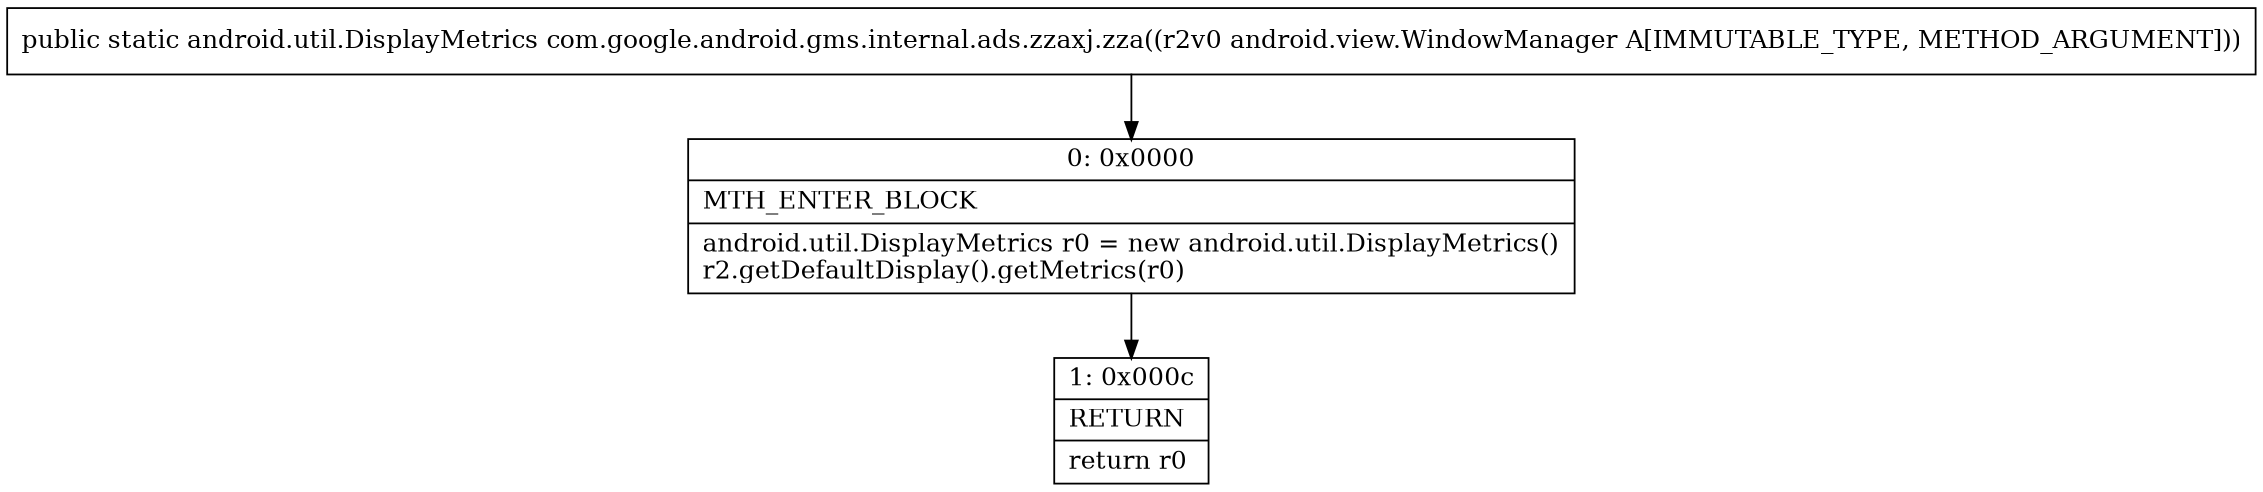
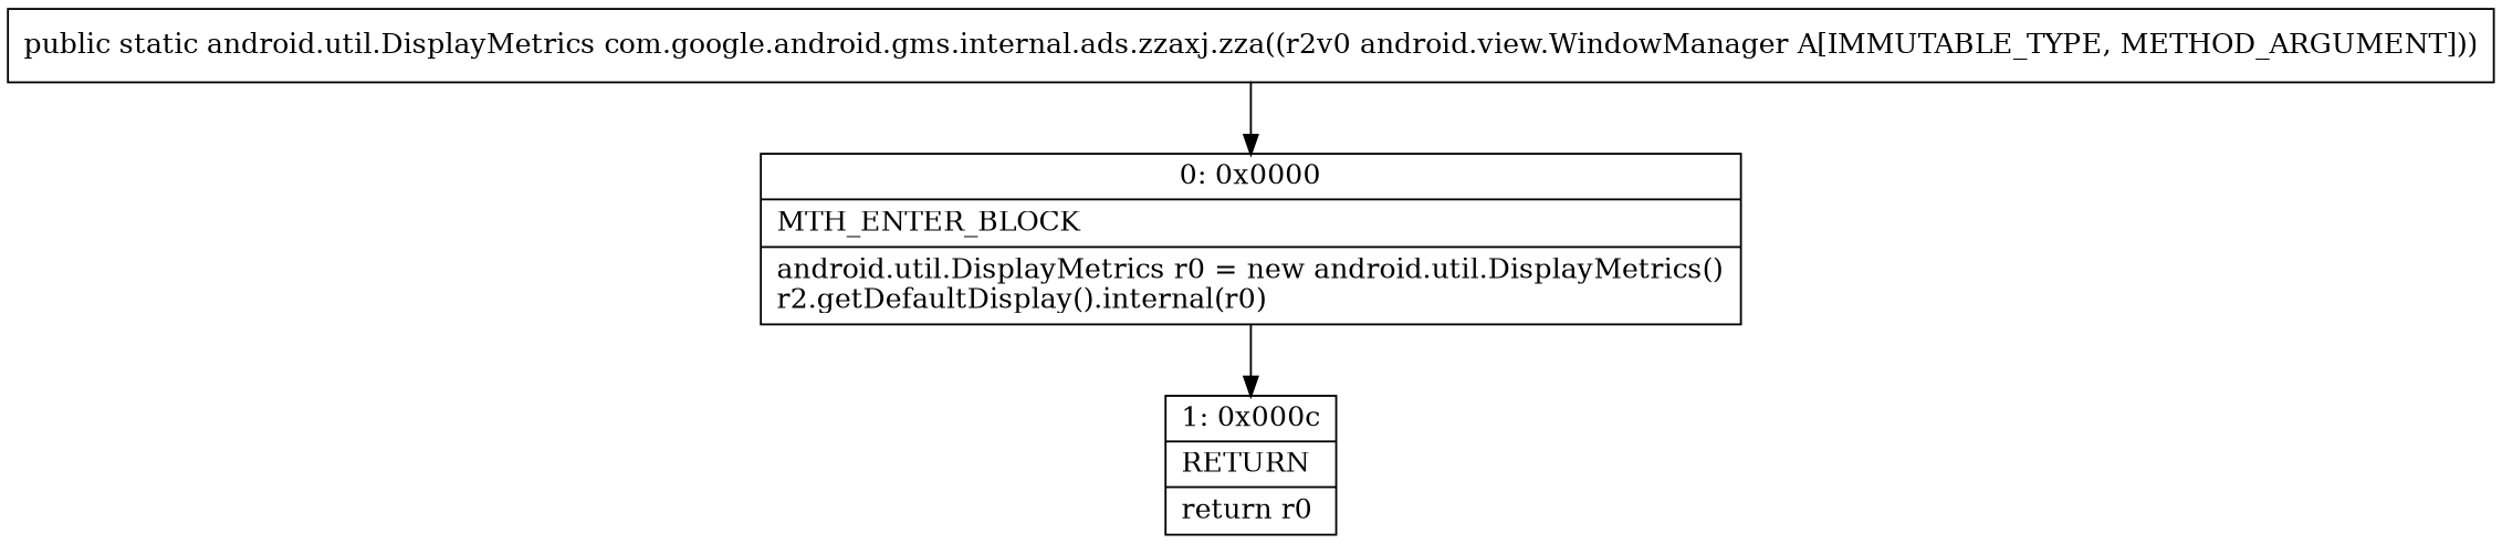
  digraph {
    node [shape=record]
-   n1 [label="{0\:\ 0x0000|MTH_ENTER_BLOCK\l|android.util.DisplayMetrics r0 = new android.util.DisplayMetrics()\lr2.getDefaultDisplay().getMetrics(r0)\l}"]
+   n1 [label="{0\:\ 0x0000|MTH_ENTER_BLOCK\l|android.util.DisplayMetrics r0 = new android.util.DisplayMetrics()\lr2.getDefaultDisplay().internal(r0)\l}"]
    n2 [label="{1\:\ 0x000c|RETURN\l|return r0\l}"]
    n3 [label="{public static android.util.DisplayMetrics com.google.android.gms.internal.ads.zzaxj.zza((r2v0 android.view.WindowManager A[IMMUTABLE_TYPE, METHOD_ARGUMENT])) }"]
    n1 -> n2
    n3 -> n1
  }
